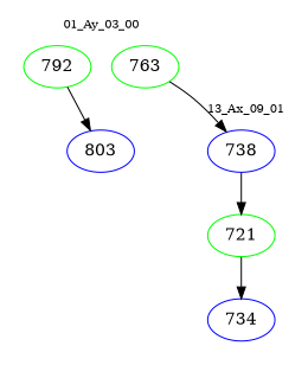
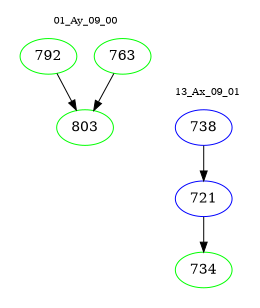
  digraph {
    node [color=green]
    edge [color=black]
    n1 [label=792]
    n2 [label=763]
-   n3 [color=blue label=803]
+   n3 [label=803]
    n4 [color=blue label=738]
-   n5 [label=721]
-   n6 [color=blue label=734]
+   n5 [color=blue label=721]
+   n6 [label=734]
    subgraph cluster_1 {
      color=white
      fontsize=10
-     label="01_Ay_03_00"
+     label="01_Ay_09_00"
      n1
      n2
      n3
    }
    subgraph cluster_2 {
      color=white
      fontsize=10
      label="13_Ax_09_01"
      n4
      n5
      n6
    }
    n1 -> n3
-   n2 -> n4
+   n2 -> n3
    n4 -> n5
    n5 -> n6
  }
